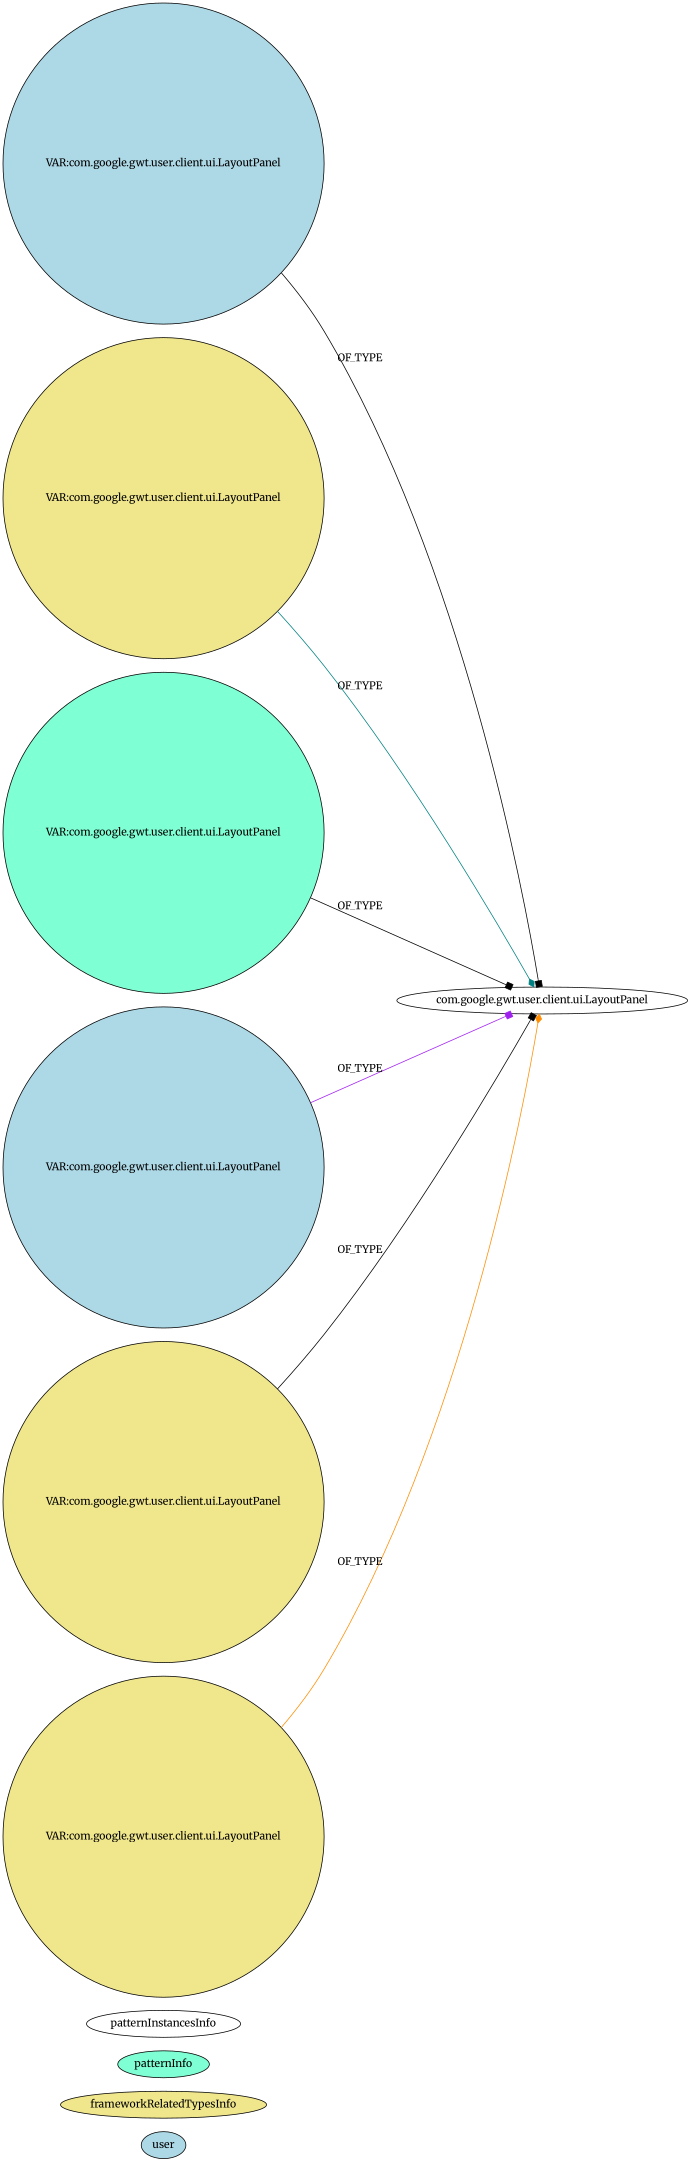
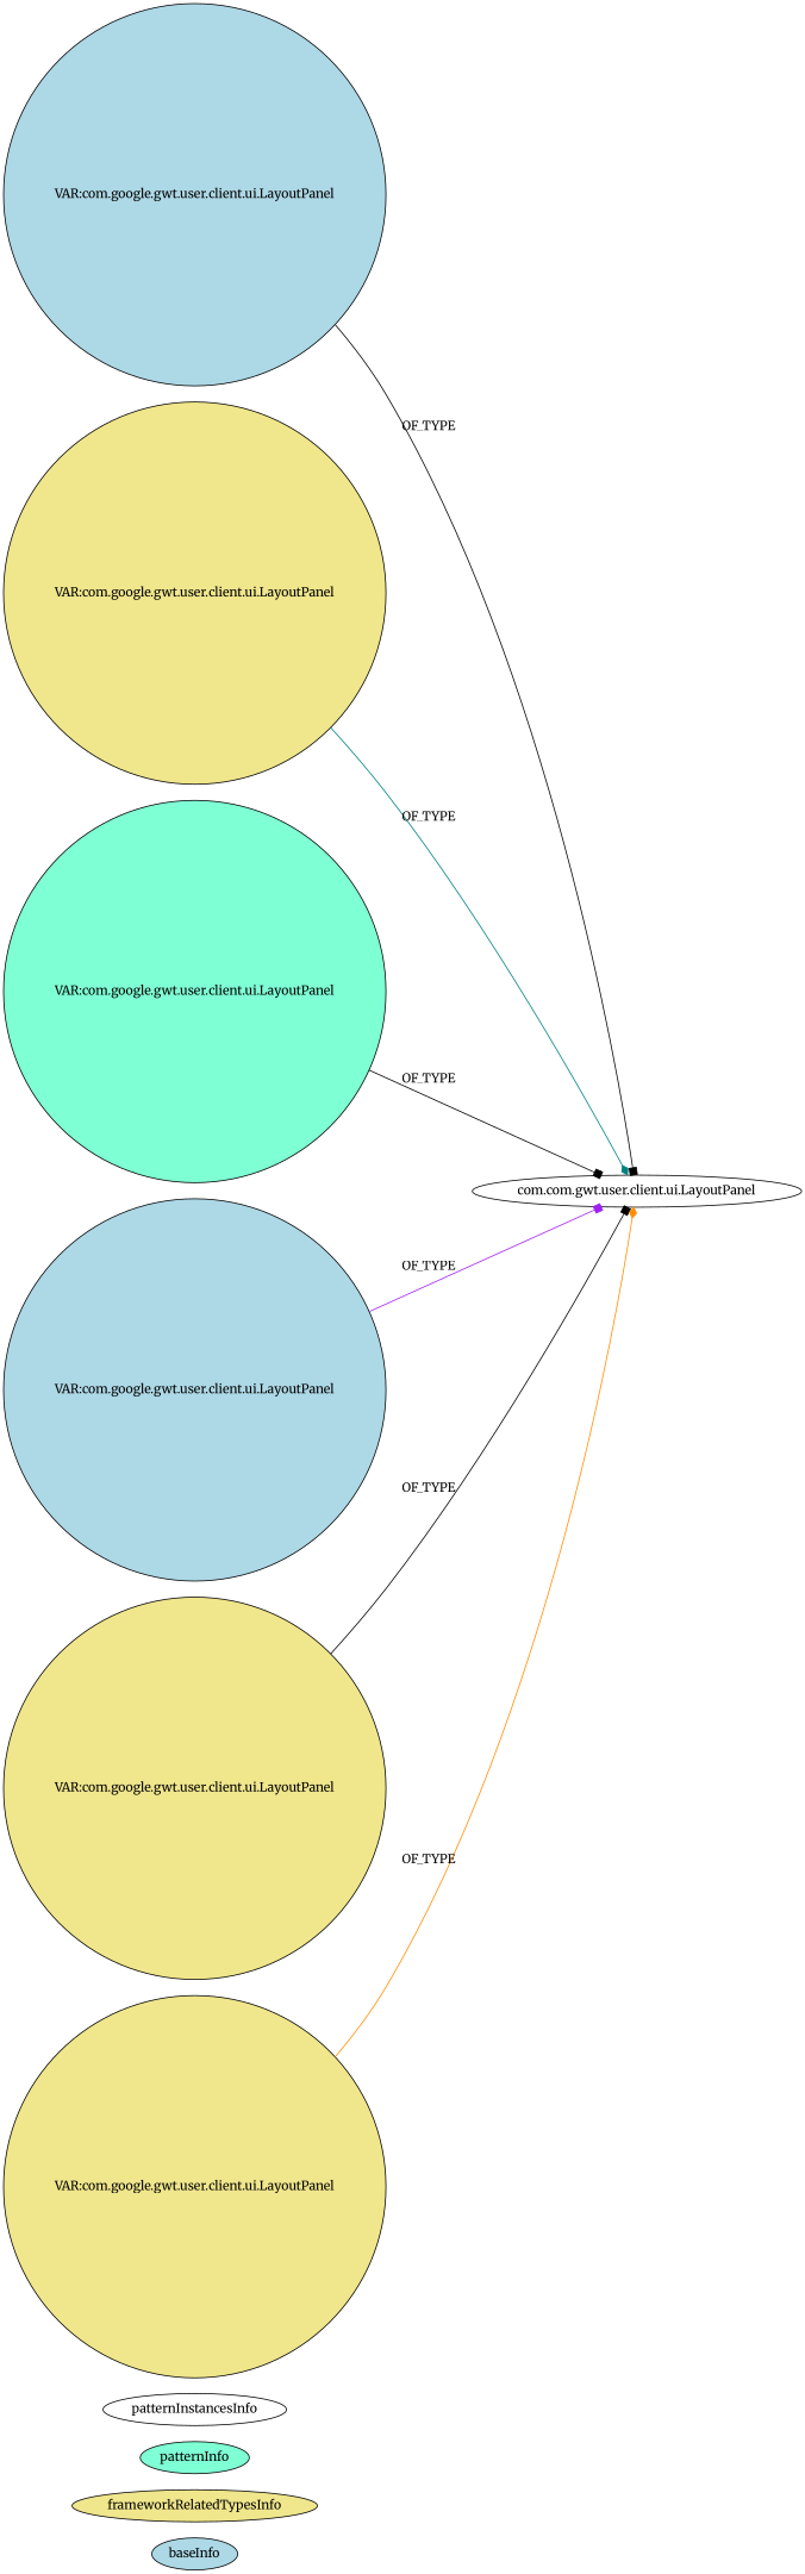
  digraph {
    fontname=Merriweather
    rankdir=LR
    node [fillcolor=khaki fontname=Merriweather style=filled isFrameworkType=false vertexType=VARIABLE_EXPRESION shape=circle]
    edge [arrowhead=box color=black fontname=Merriweather]
-   baseInfo [category=pattern fillcolor=lightblue graphId=413 isAnonymous=false possibleRelation=false label=user isFrameworkType="" vertexType="" shape=""]
+   baseInfo [category=pattern fillcolor=lightblue graphId=413 isAnonymous=false possibleRelation=false isFrameworkType="" vertexType="" shape=""]
    frameworkRelatedTypesInfo [isFrameworkType="" vertexType="" shape=""]
    patternInfo [fillcolor=aquamarine frequency=2.0 patternRootClient=null isFrameworkType="" vertexType="" shape=""]
    patternInstancesInfo [0="lambourg-WebGallery~/lambourg-WebGallery/WebGallery-master/client/src/com/lambourg/webgallery/client/pictureview/PictureView.java~void onZoomClicked()~3565" 1="lambourg-WebGallery~/lambourg-WebGallery/WebGallery-master/client/src/com/lambourg/webgallery/client/pictureview/PictureView.java~PictureView~3541" fillcolor=white isFrameworkType="" vertexType="" shape=""]
-   n5 [fillcolor=white label="com.google.gwt.user.client.ui.LayoutPanel" vertexType=FRAMEWORK_CLASS_TYPE shape=""]
+   n5 [fillcolor=white label="com.com.gwt.user.client.ui.LayoutPanel" vertexType=FRAMEWORK_CLASS_TYPE shape=""]
    n6 [fillcolor=lightblue label="VAR:com.google.gwt.user.client.ui.LayoutPanel"]
    n7 [label="VAR:com.google.gwt.user.client.ui.LayoutPanel"]
    n8 [fillcolor=aquamarine label="VAR:com.google.gwt.user.client.ui.LayoutPanel"]
    n9 [fillcolor=lightblue label="VAR:com.google.gwt.user.client.ui.LayoutPanel"]
    n10 [label="VAR:com.google.gwt.user.client.ui.LayoutPanel"]
    n11 [label="VAR:com.google.gwt.user.client.ui.LayoutPanel"]
    n6 -> n5 [label=OF_TYPE]
    n7 -> n5 [arrowhead=diamond color=teal label=OF_TYPE]
    n8 -> n5 [label=OF_TYPE]
    n9 -> n5 [color=purple label=OF_TYPE]
    n10 -> n5 [label=OF_TYPE]
    n11 -> n5 [arrowhead=diamond color=darkorange label=OF_TYPE]
  }
